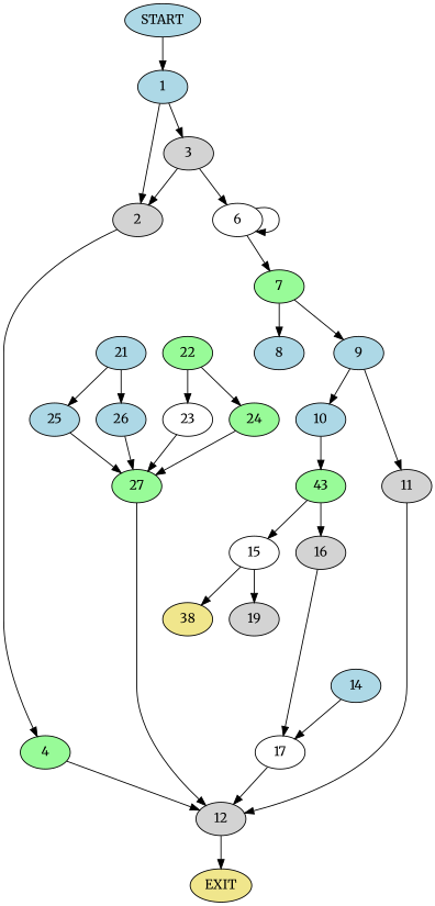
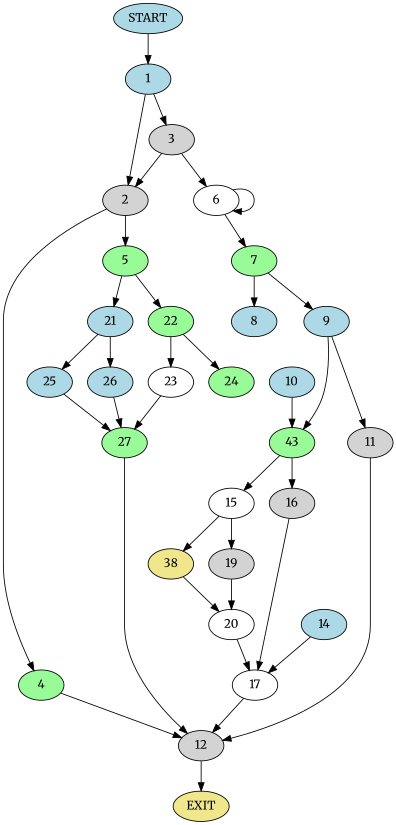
  digraph {
    fontname=Merriweather
    node [fillcolor=lightblue fontname=Merriweather style=filled]
    edge [fontname=Merriweather]
    n1 [label=START]
    1
    2 [fillcolor=lightgrey]
    3 [fillcolor=lightgrey]
    n5 [fillcolor=khaki label=EXIT]
    4 [fillcolor=palegreen]
+   5 [fillcolor=palegreen]
    6 [fillcolor=white]
    12 [fillcolor=lightgrey]
    21
    22 [fillcolor=palegreen]
    7 [fillcolor=palegreen]
    25
    26
    23 [fillcolor=white]
    24 [fillcolor=palegreen]
    8
    9
    10
    11 [fillcolor=lightgrey]
    n21 [fillcolor=palegreen label=43]
    15 [fillcolor=white]
    16 [fillcolor=lightgrey]
    17 [fillcolor=white]
    14
    n26 [fillcolor=khaki label=38]
    19 [fillcolor=lightgrey]
+   20 [fillcolor=white]
    27 [fillcolor=palegreen]
    n1 -> 1
    1 -> 2
    1 -> 3
    2 -> 4
+   2 -> 5
    3 -> 2
    3 -> 6
    4 -> 12
+   5 -> 21
+   5 -> 22
    6 -> 6
    6 -> 7
    12 -> n5
    21 -> 25
    21 -> 26
    22 -> 23
    22 -> 24
    7 -> 8
    7 -> 9
    25 -> 27
    26 -> 27
    23 -> 27
-   24 -> 27
-   9 -> 10
+   9 -> n21
    9 -> 11
    10 -> n21
    11 -> 12
    n21 -> 15
    n21 -> 16
    15 -> n26
    15 -> 19
    16 -> 17
    17 -> 12
    14 -> 17
+   n26 -> 20
+   19 -> 20
+   20 -> 17
    27 -> 12
  }
